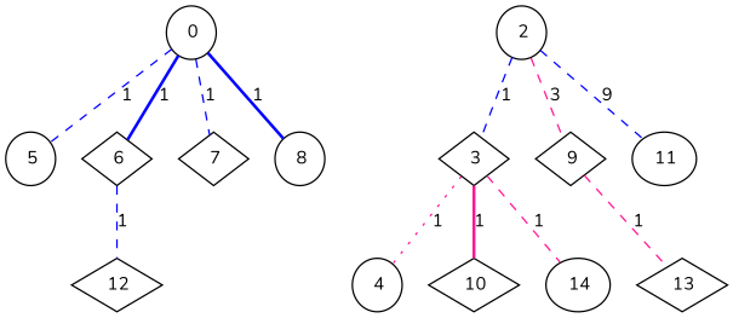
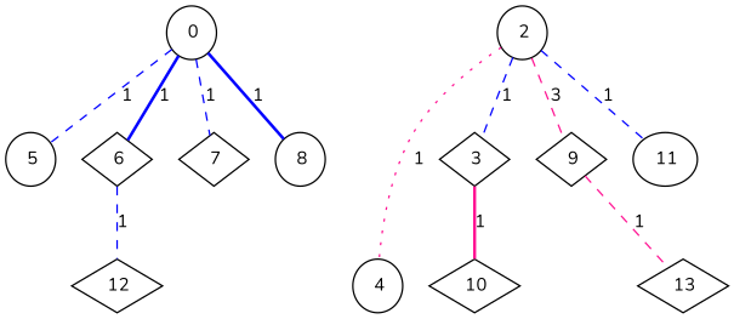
  graph {
    fixedsize="true;"
    fontname=Nunito
    node [color=black fontname=Nunito fontsize=12 hight=.12 shape=ellipse]
    edge [color=blue fontname=Nunito fontsize=12 style=dashed]
    n1 [label=" 0" width=.12]
    n2 [label=" 5" width=.12]
    n3 [label=" 6" shape=diamond width=.12]
    n4 [label=" 7" shape=diamond width=.12]
    n5 [label=" 8" width=.12]
    n6 [label=" 12" shape=diamond width=.12]
    n7 [label=" 2" width=.12]
    n8 [label=" 3" shape=diamond width=.12]
    n9 [label=" 4" width=.12]
    n10 [label=" 9" shape=diamond width=.12]
    n11 [label=" 11" width=.12]
    n12 [label=" 10" shape=diamond width=.12]
-   n13 [label=" 14" width=.12]
    n14 [label=" 13" shape=diamond width=.12]
    n1 -- n2 [label=1]
    n1 -- n3 [label=1 style=bold]
    n1 -- n4 [label=1]
    n1 -- n5 [label=1 style=bold]
    n3 -- n6 [label=1]
    n7 -- n8 [label=1]
-   n8 -- n9 [color=deeppink label=1 style=dotted]
+   n7 -- n9 [color=deeppink label=1 style=dotted]
    n7 -- n10 [color=deeppink label=3]
-   n7 -- n11 [label=9]
+   n7 -- n11 [label=1]
    n8 -- n12 [color=deeppink label=1 style=bold]
-   n8 -- n13 [color=deeppink label=1]
    n10 -- n14 [color=deeppink label=1]
  }
